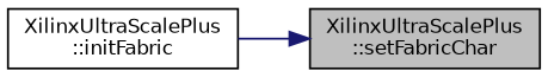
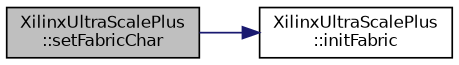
  digraph {
    rankdir=RL
    node [color=black fontname=Helvetica fontsize=10 shape=record style=filled]
    n1 [fillcolor=grey75 fontcolor=black height=0.2 label="XilinxUltraScalePlus\l::setFabricChar" width=0.4]
    n2 [fillcolor=white height=0.2 label="XilinxUltraScalePlus\l::initFabric" width=0.4]
-   n1 -> n2 [color=midnightblue dir=back fontname=Helvetica fontsize=10 labelfontname=Helvetica labelfontsize=10 style=solid]
+   n2 -> n1 [color=midnightblue dir=back fontname=Helvetica fontsize=10 labelfontname=Helvetica labelfontsize=10 style=solid]
  }
